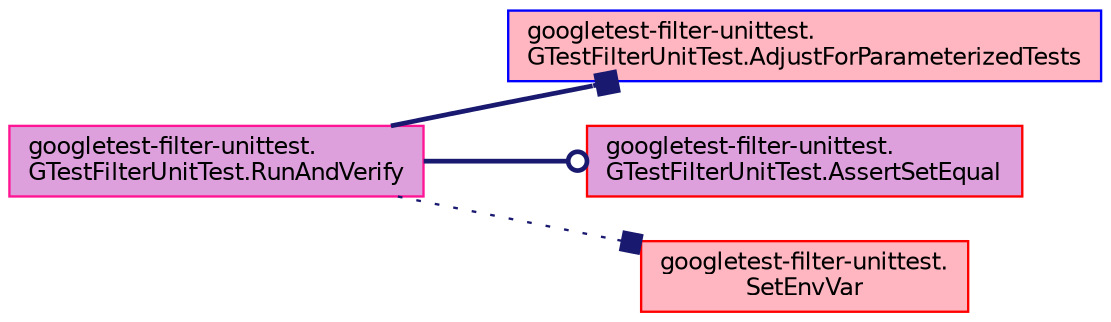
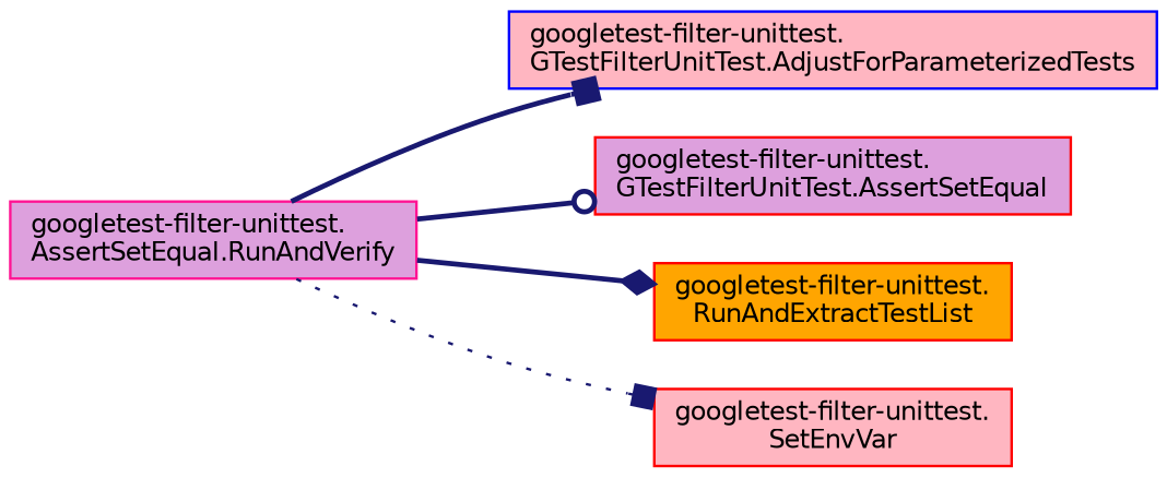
  digraph {
    rankdir=LR
    node [color=red fillcolor=plum fontname=Helvetica fontsize=10 shape=record style=filled]
    edge [arrowhead=box color=midnightblue fontname=Helvetica fontsize=10 labelfontname=Helvetica labelfontsize=10 style=bold]
-   n1 [color=deeppink fontcolor=black height=0.2 label="googletest-filter-unittest.\lGTestFilterUnitTest.RunAndVerify" width=0.4]
+   n1 [color=deeppink fontcolor=black height=0.2 label="googletest-filter-unittest.\lAssertSetEqual.RunAndVerify" width=0.4]
    n2 [color=blue fillcolor=lightpink height=0.2 label="googletest-filter-unittest.\lGTestFilterUnitTest.AdjustForParameterizedTests" width=0.4]
    n3 [height=0.2 label="googletest-filter-unittest.\lGTestFilterUnitTest.AssertSetEqual" width=0.4]
+   n4 [fillcolor=orange height=0.2 label="googletest-filter-unittest.\lRunAndExtractTestList" width=0.4]
    n5 [fillcolor=lightpink height=0.2 label="googletest-filter-unittest.\lSetEnvVar" width=0.4]
    n1 -> n2
    n1 -> n3 [arrowhead=odot]
+   n1 -> n4 [arrowhead=diamond]
    n1 -> n5 [style=dotted]
  }
